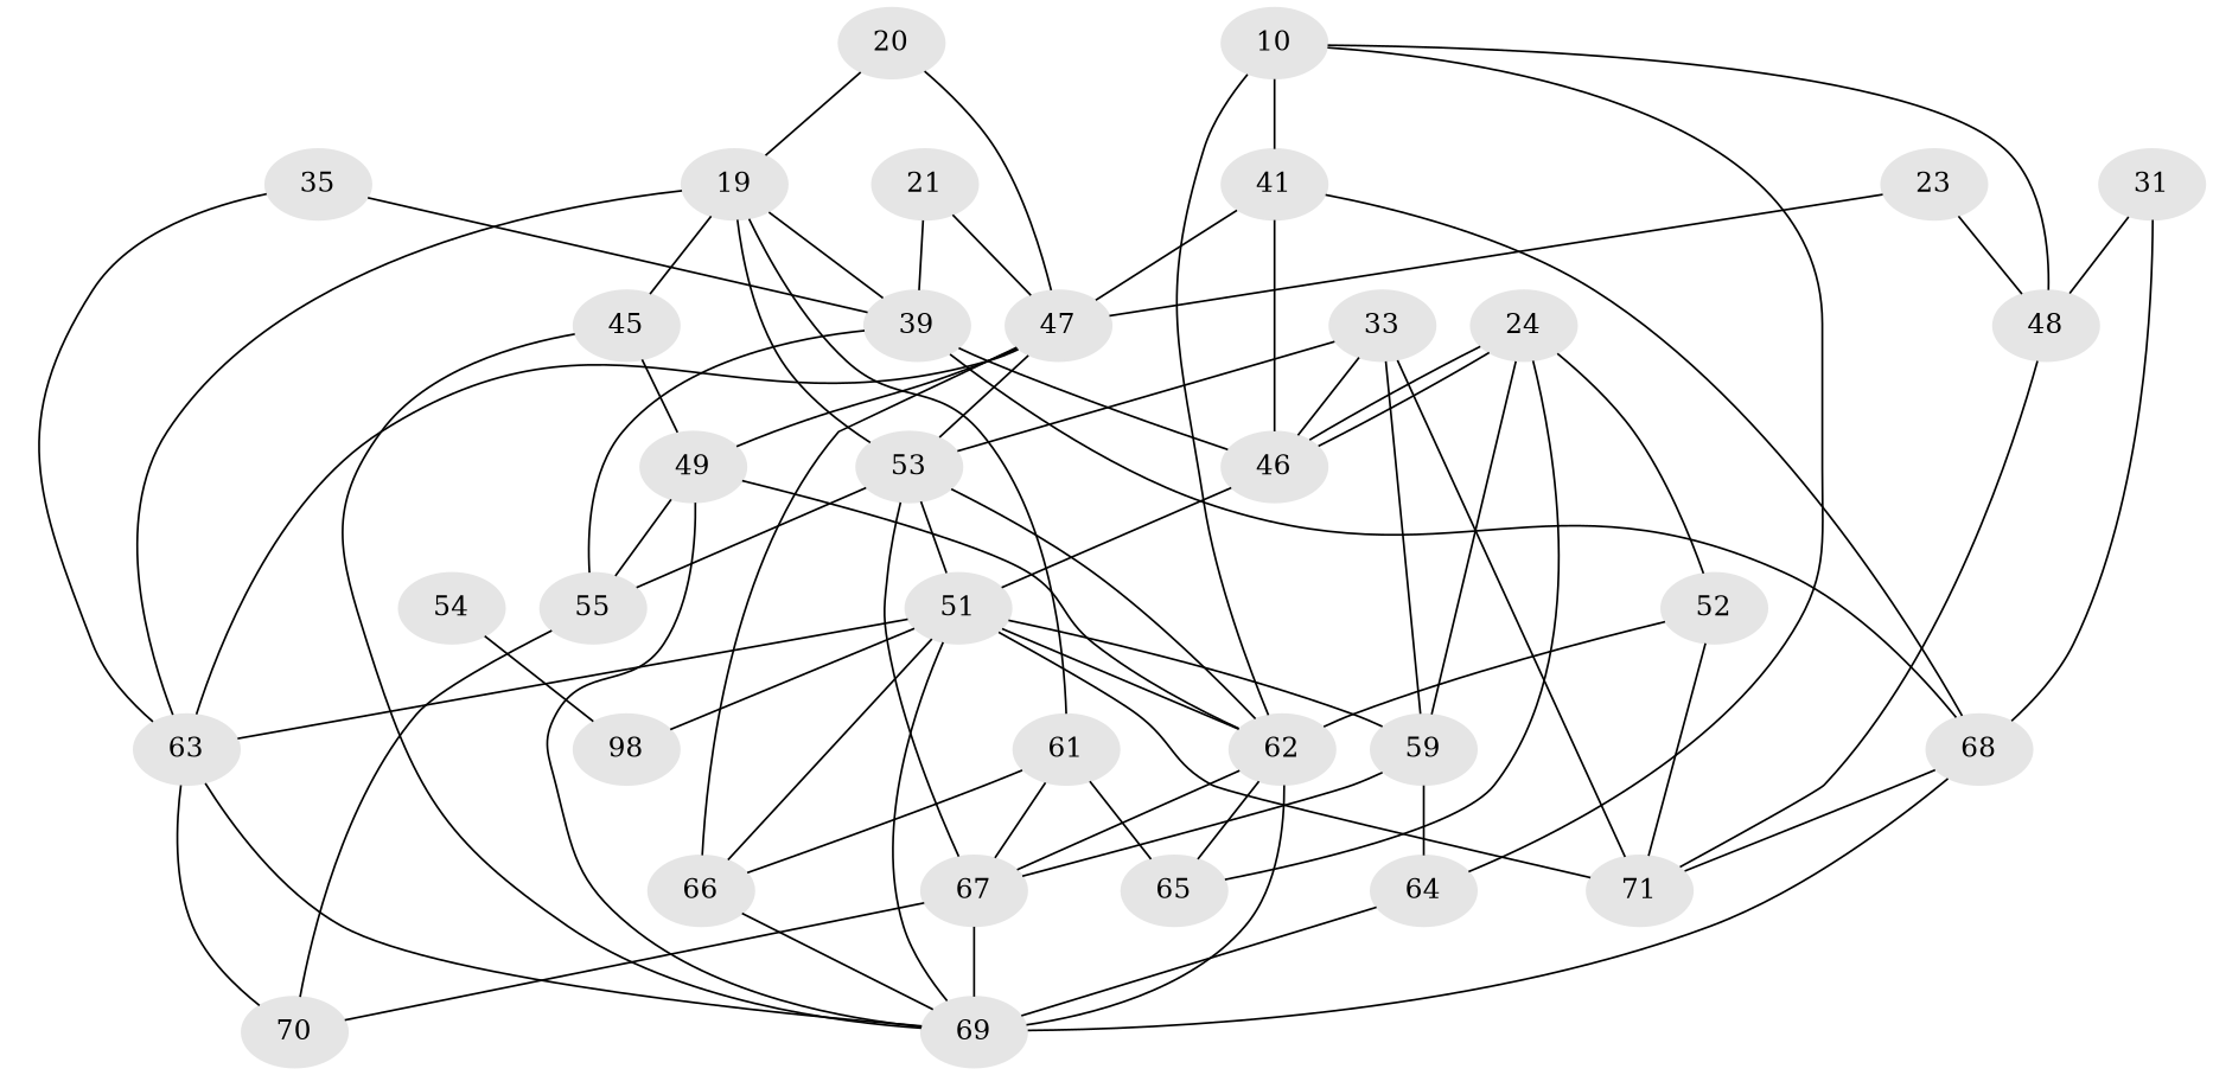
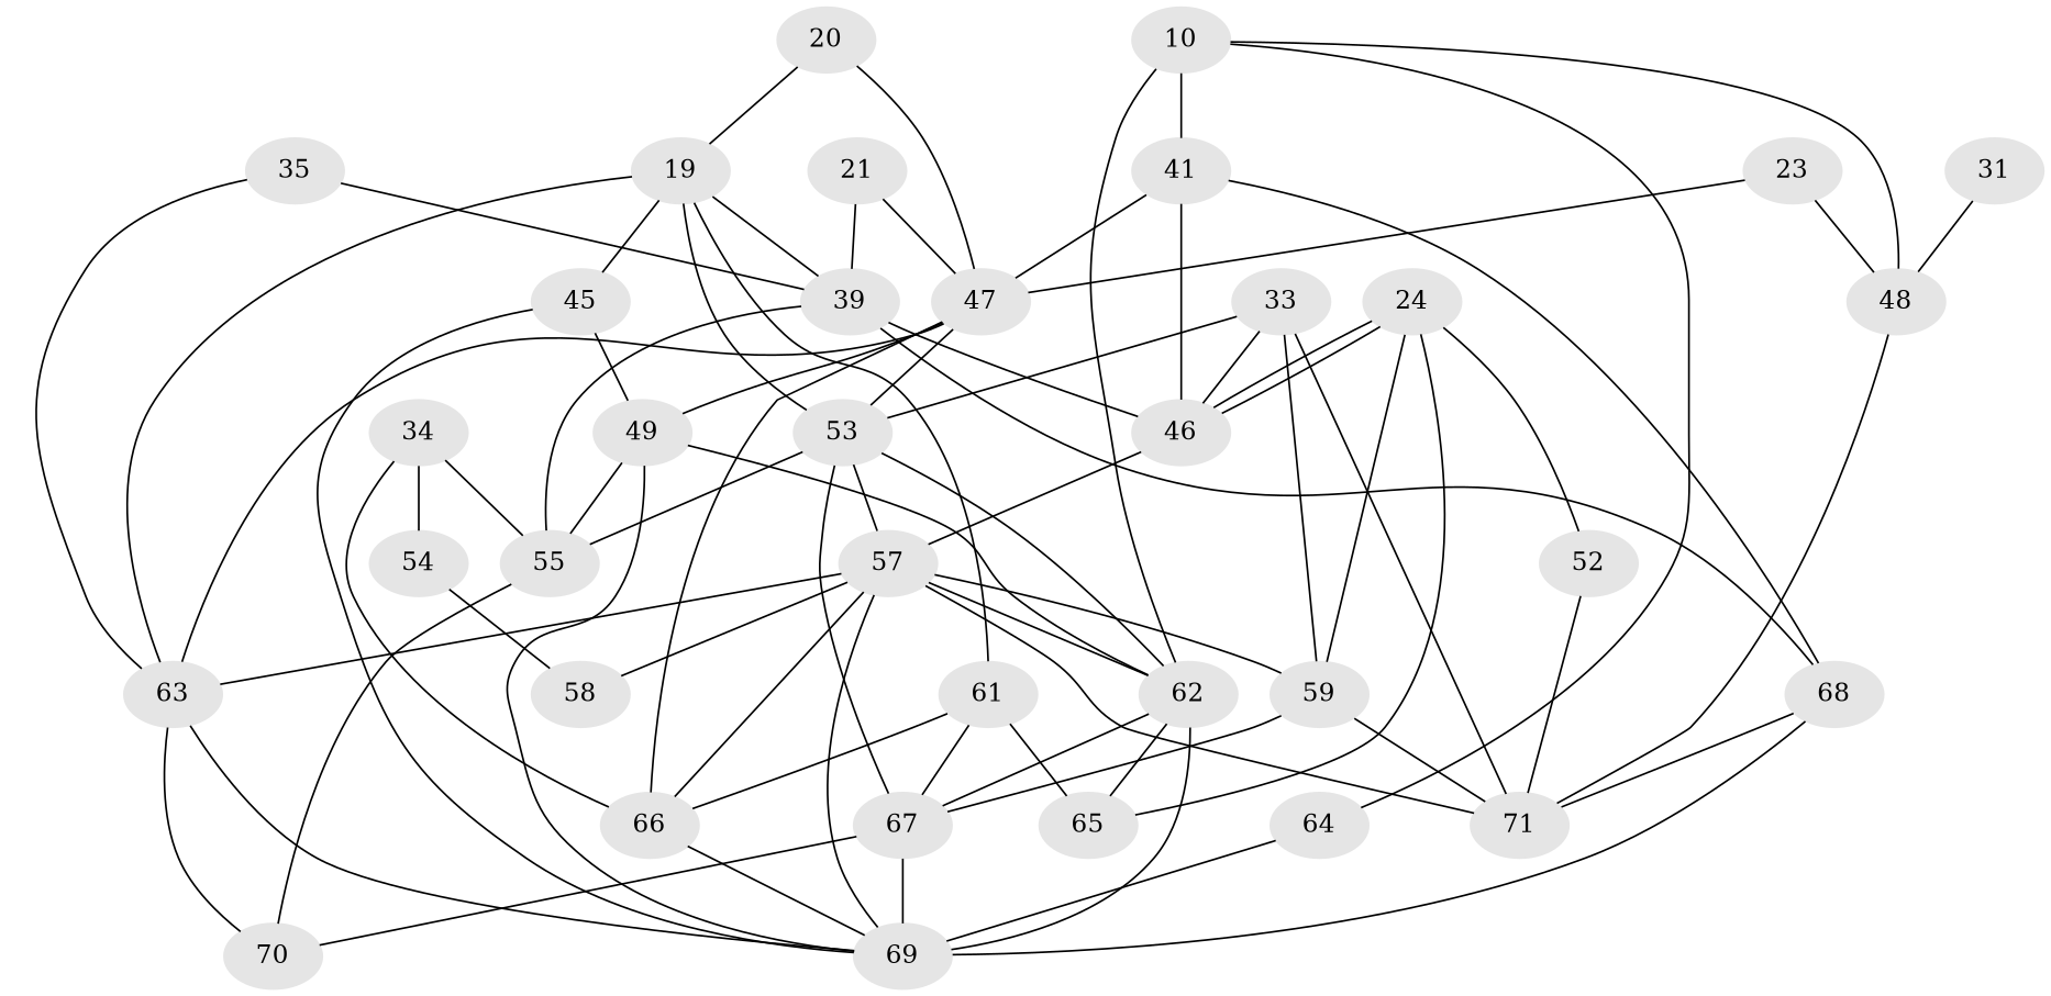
  graph {
    node [color=gray90 style=filled]
    10 [super="+4"]
    41 [super="+36"]
    48
    62 [super="+30"]
    64
    47 [super="+42+43"]
    46 [super="+38"]
    68
    71
    65
    69 [super="+40+60"]
    67 [super="+11"]
    n13 [label=19 super="+7"]
    39 [super="+14"]
    45
    53 [super="+18"]
    61 [super="+32"]
    63 [super="+56"]
    20
    66 [super="+26+28"]
    49
    55 [super="+37+15"]
    21
    24 [super="+1"]
    52
    59 [super="+8+23"]
-   57 [super="+44+51" label=51]
+   57 [super="+44+51"]
    n28 [label=23]
    70
    31
    33
+   34 [super="+3"]
    54
-   58 [super="+27" label=98]
+   58 [super="+27"]
    35
    10 -- 41
    10 -- 48
    10 -- 62 [weight=2]
    10 -- 64
    41 -- 47 [weight=2]
    41 -- 46 [weight=2]
    41 -- 68
    48 -- 71
    62 -- 65
    62 -- 69
    62 -- 67
    64 -- 69
    47 -- 53 [weight=2]
    47 -- 63 [weight=2]
    47 -- 66
    47 -- 49 [weight=2]
    46 -- 57
    68 -- 71
    68 -- 69 [weight=4]
    67 -- 69 [weight=3]
    67 -- 70
    n13 -- 39
    n13 -- 45
    n13 -- 53 [weight=2]
    n13 -- 61
    n13 -- 63
    39 -- 46
    39 -- 68
    39 -- 55
    45 -- 69
    45 -- 49
    53 -- 62
    53 -- 67
    53 -- 55 [weight=3]
    53 -- 57 [weight=2]
    61 -- 65
    61 -- 67 [weight=2]
    61 -- 66
    63 -- 69
    63 -- 70
    20 -- 47
    20 -- n13
    66 -- 69 [weight=2]
    49 -- 62 [weight=2]
    49 -- 69
    49 -- 55
    55 -- 70
    21 -- 47
    21 -- 39
    24 -- 46
    24 -- 46
    24 -- 65
    24 -- 52
    24 -- 59
-   52 -- 62
    52 -- 71
-   59 -- 64
+   59 -- 71
    59 -- 67
    57 -- 62 [weight=3]
    57 -- 71
    57 -- 69 [weight=3]
    57 -- 63
    57 -- 66
    57 -- 59 [weight=3]
    57 -- 58 [weight=3]
    n28 -- 48
    n28 -- 47
    31 -- 48
-   31 -- 68
    33 -- 46
    33 -- 71
    33 -- 53
    33 -- 59
+   34 -- 66
+   34 -- 55
+   34 -- 54 [weight=2]
    54 -- 58
    35 -- 39
    35 -- 63
  }
